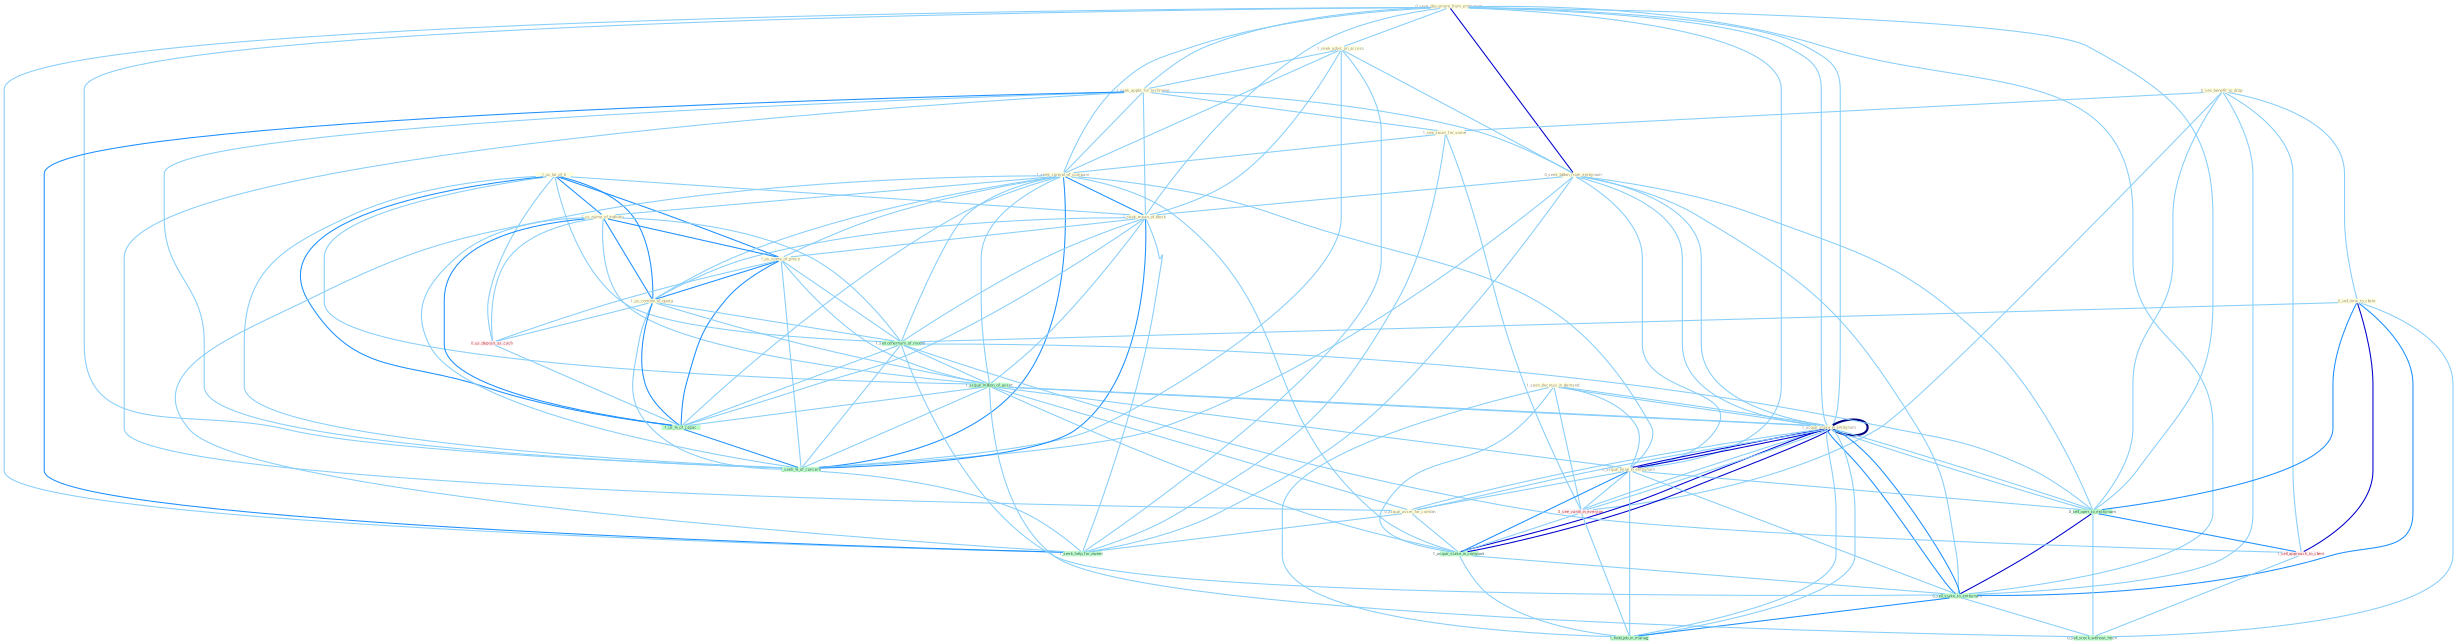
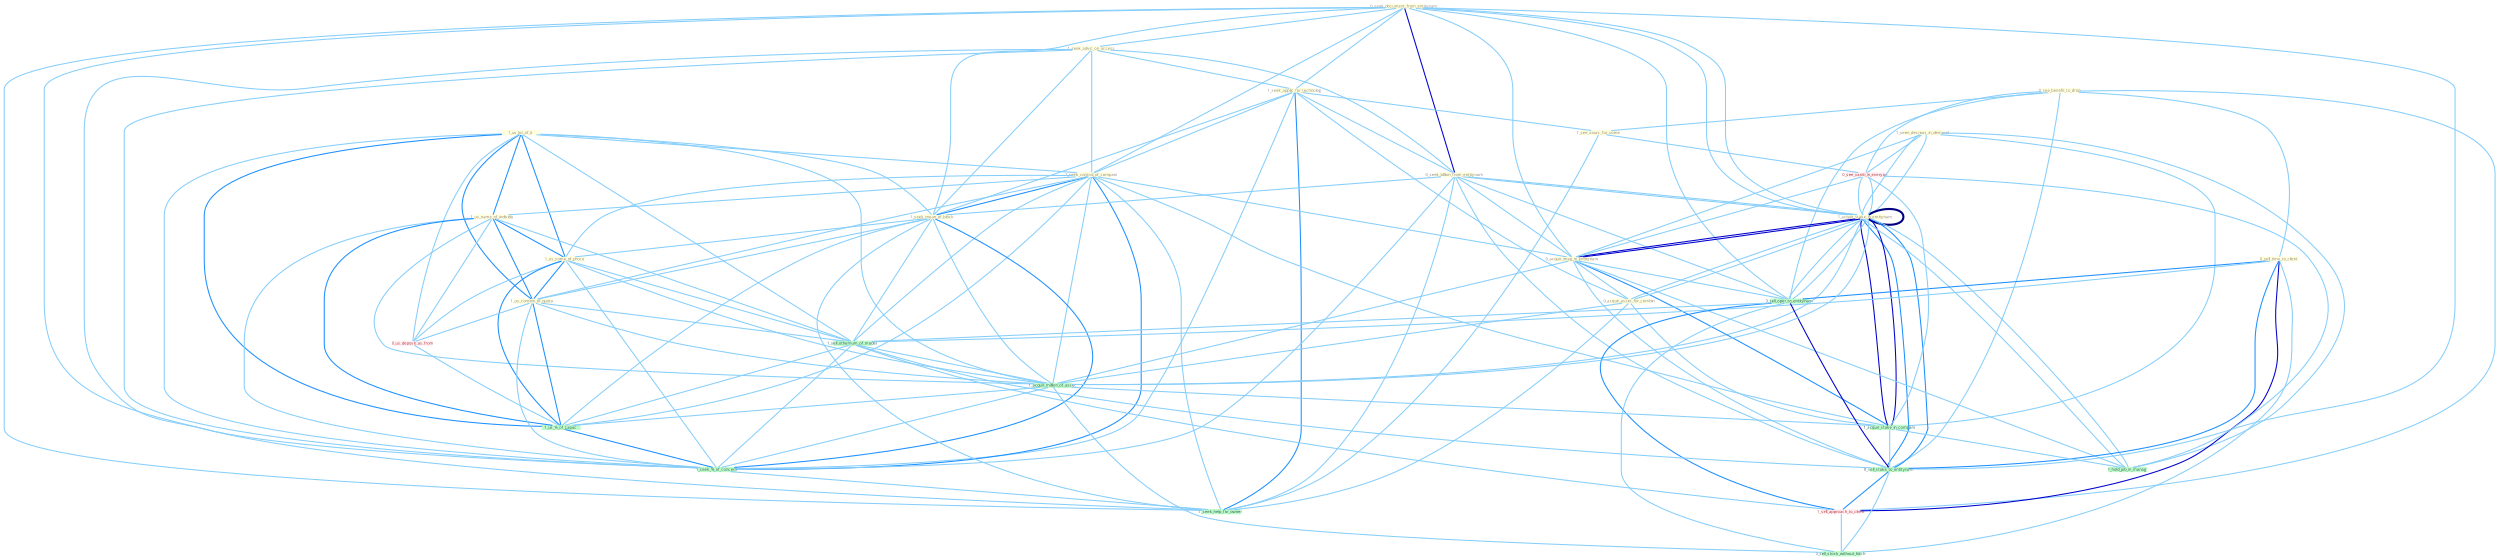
  graph {
    fontname="Open Sans"
    node [color="#ffffe0" fixedsize=true fontcolor="#8b7d6b" fontname="Open Sans" fontsize=4 shape=polygon style=filled]
    edge [color="#87cefa" fontname="Open Sans" w=1]
    "0_seek_document_from_entitynam " [height=.06 width=.5]
    "1_us_lot_of_it " [height=.06 width=.5]
    "0_see_benefit_to_drop " [height=.06 width=.5]
    "1_seen_decreas_in_demand " [height=.06 width=.5]
    "1_seek_advic_on_access " [height=.06 width=.5]
    "1_seek_applic_for_technolog " [height=.06 width=.5]
    "1_see_sourc_for_some " [height=.06 width=.5]
    "1_seek_control_of_compani " [height=.06 width=.5]
    "0_seek_billion_from_entitynam " [height=.06 width=.5]
    "1_acquir_stake_in_entitynam " [height=.06 width=.5]
    "1_us_name_of_individu " [height=.06 width=.5]
    "0_acquir_imag_in_entitynam " [height=.06 width=.5]
    "1_seek_mean_of_block " [height=.06 width=.5]
    "0_acquir_asset_for_combin " [height=.06 width=.5]
    "1_us_some_of_proce " [height=.06 width=.5]
    "0_sell_time_to_client " [height=.06 width=.5]
    "1_us_combin_of_quota " [height=.06 width=.5]
    "0_see_vaniti_in_everyon " [color="#fff0f5" fontcolor="#b22222" height=.06 width=.5]
-   "0_us_deposit_as_cach " [color="#fff0f5" fontcolor="#b22222" height=.06 width=.5]
+   "0_us_deposit_as_cach " [color="#fff0f5" fontcolor="#b22222" height=.06 width=.5 label="0_us_deposit_as_from"]
    "1_sell_approach_to_client " [color="#fff0f5" fontcolor="#b22222" height=.06 width=.5]
    "0_sell_oper_to_entitynam " [color="#BDFCC9" fontcolor="#2f4f4f" height=.06 width=.5]
    "0_sell_stake_to_entitynam " [color="#BDFCC9" fontcolor="#2f4f4f" height=.06 width=.5]
    "1_seek_%_of_concern " [color="#BDFCC9" fontcolor="#2f4f4f" height=.06 width=.5]
    "1_seek_help_for_owner " [color="#BDFCC9" fontcolor="#2f4f4f" height=.06 width=.5]
    "1_sell_othernum_of_model " [color="#BDFCC9" fontcolor="#2f4f4f" height=.06 width=.5]
    "1_acquir_million_of_asset " [color="#BDFCC9" fontcolor="#2f4f4f" height=.06 width=.5]
    "1_us_%_of_capac " [color="#BDFCC9" fontcolor="#2f4f4f" height=.06 width=.5]
    "1_acquir_stake_in_compani " [color="#BDFCC9" fontcolor="#2f4f4f" height=.06 width=.5]
    "1_hold_job_in_manag " [color="#BDFCC9" fontcolor="#2f4f4f" height=.06 width=.5]
    "0_sell_stock_without_hitch " [color="#BDFCC9" fontcolor="#2f4f4f" height=.06 width=.5]
    subgraph sub_1 {
      "0_seek_document_from_entitynam "
      "1_us_lot_of_it "
      "0_see_benefit_to_drop "
      "1_seen_decreas_in_demand "
      "1_seek_advic_on_access "
      "1_seek_applic_for_technolog "
      "1_see_sourc_for_some "
      "1_seek_control_of_compani "
      "0_seek_billion_from_entitynam "
      "1_acquir_stake_in_entitynam "
      "1_us_name_of_individu "
      "0_acquir_imag_in_entitynam "
      "1_seek_mean_of_block "
      "0_acquir_asset_for_combin "
      "1_us_some_of_proce "
      "0_sell_time_to_client "
      "1_us_combin_of_quota "
    }
    subgraph sub_2 {
      "1_acquir_stake_in_entitynam "
      "0_see_vaniti_in_everyon "
      "0_us_deposit_as_cach "
      "1_sell_approach_to_client "
    }
    "0_seek_document_from_entitynam " -- "1_seek_advic_on_access "
    "0_seek_document_from_entitynam " -- "1_seek_applic_for_technolog "
    "0_seek_document_from_entitynam " -- "1_seek_control_of_compani "
    "0_seek_document_from_entitynam " -- "0_seek_billion_from_entitynam " [color="#0000cd" w=3]
    "0_seek_document_from_entitynam " -- "1_acquir_stake_in_entitynam "
    "0_seek_document_from_entitynam " -- "1_acquir_stake_in_entitynam "
    "0_seek_document_from_entitynam " -- "0_acquir_imag_in_entitynam "
    "0_seek_document_from_entitynam " -- "1_seek_mean_of_block "
    "0_seek_document_from_entitynam " -- "0_sell_oper_to_entitynam "
    "0_seek_document_from_entitynam " -- "0_sell_stake_to_entitynam "
    "0_seek_document_from_entitynam " -- "1_seek_%_of_concern "
    "0_seek_document_from_entitynam " -- "1_seek_help_for_owner "
-   "1_see_sourc_for_some " -- "1_seek_control_of_compani "
+   "1_us_lot_of_it " -- "1_seek_control_of_compani "
    "1_us_lot_of_it " -- "1_us_name_of_individu " [color="#1e90ff" w=2]
    "1_us_lot_of_it " -- "1_seek_mean_of_block "
    "1_us_lot_of_it " -- "1_us_some_of_proce " [color="#1e90ff" w=2]
    "1_us_lot_of_it " -- "1_us_combin_of_quota " [color="#1e90ff" w=2]
    "1_us_lot_of_it " -- "0_us_deposit_as_cach "
    "1_us_lot_of_it " -- "1_seek_%_of_concern "
    "1_us_lot_of_it " -- "1_sell_othernum_of_model "
    "1_us_lot_of_it " -- "1_acquir_million_of_asset "
    "1_us_lot_of_it " -- "1_us_%_of_capac " [color="#1e90ff" w=2]
    "0_see_benefit_to_drop " -- "1_see_sourc_for_some "
    "0_see_benefit_to_drop " -- "0_sell_time_to_client "
    "0_see_benefit_to_drop " -- "0_see_vaniti_in_everyon "
    "0_see_benefit_to_drop " -- "1_sell_approach_to_client "
    "0_see_benefit_to_drop " -- "0_sell_oper_to_entitynam "
    "0_see_benefit_to_drop " -- "0_sell_stake_to_entitynam "
    "1_seen_decreas_in_demand " -- "1_acquir_stake_in_entitynam "
    "1_seen_decreas_in_demand " -- "1_acquir_stake_in_entitynam "
    "1_seen_decreas_in_demand " -- "0_acquir_imag_in_entitynam "
    "1_seen_decreas_in_demand " -- "0_see_vaniti_in_everyon "
    "1_seen_decreas_in_demand " -- "1_acquir_stake_in_compani "
    "1_seen_decreas_in_demand " -- "1_hold_job_in_manag "
    "1_seek_advic_on_access " -- "1_seek_applic_for_technolog "
    "1_seek_advic_on_access " -- "1_seek_control_of_compani "
    "1_seek_advic_on_access " -- "0_seek_billion_from_entitynam "
    "1_seek_advic_on_access " -- "1_seek_mean_of_block "
    "1_seek_advic_on_access " -- "1_seek_%_of_concern "
    "1_seek_advic_on_access " -- "1_seek_help_for_owner "
    "1_seek_applic_for_technolog " -- "1_see_sourc_for_some "
    "1_seek_applic_for_technolog " -- "1_seek_control_of_compani "
    "1_seek_applic_for_technolog " -- "0_seek_billion_from_entitynam "
    "1_seek_applic_for_technolog " -- "1_seek_mean_of_block "
    "1_seek_applic_for_technolog " -- "0_acquir_asset_for_combin "
    "1_seek_applic_for_technolog " -- "1_seek_%_of_concern "
    "1_seek_applic_for_technolog " -- "1_seek_help_for_owner " [color="#1e90ff" w=2]
    "1_see_sourc_for_some " -- "0_see_vaniti_in_everyon "
    "1_see_sourc_for_some " -- "1_seek_help_for_owner "
    "1_seek_control_of_compani " -- "1_us_name_of_individu "
    "1_seek_control_of_compani " -- "0_acquir_imag_in_entitynam "
    "1_seek_control_of_compani " -- "1_seek_mean_of_block " [color="#1e90ff" w=2]
    "1_seek_control_of_compani " -- "1_us_some_of_proce "
    "1_seek_control_of_compani " -- "1_us_combin_of_quota "
    "1_seek_control_of_compani " -- "1_seek_%_of_concern " [color="#1e90ff" w=2]
    "1_seek_control_of_compani " -- "1_seek_help_for_owner "
    "1_seek_control_of_compani " -- "1_sell_othernum_of_model "
    "1_seek_control_of_compani " -- "1_acquir_million_of_asset "
    "1_seek_control_of_compani " -- "1_us_%_of_capac "
    "1_seek_control_of_compani " -- "1_acquir_stake_in_compani "
    "0_seek_billion_from_entitynam " -- "1_acquir_stake_in_entitynam "
    "0_seek_billion_from_entitynam " -- "1_acquir_stake_in_entitynam "
    "0_seek_billion_from_entitynam " -- "0_acquir_imag_in_entitynam "
    "0_seek_billion_from_entitynam " -- "1_seek_mean_of_block "
    "0_seek_billion_from_entitynam " -- "0_sell_oper_to_entitynam "
    "0_seek_billion_from_entitynam " -- "0_sell_stake_to_entitynam "
    "0_seek_billion_from_entitynam " -- "1_seek_%_of_concern "
    "0_seek_billion_from_entitynam " -- "1_seek_help_for_owner "
    "1_acquir_stake_in_entitynam " -- "1_acquir_stake_in_entitynam " [color="#000080" style=bold w=4]
    "1_acquir_stake_in_entitynam " -- "0_acquir_imag_in_entitynam " [color="#0000cd" w=3]
    "1_acquir_stake_in_entitynam " -- "0_acquir_asset_for_combin "
    "1_acquir_stake_in_entitynam " -- "0_see_vaniti_in_everyon "
    "1_acquir_stake_in_entitynam " -- "0_sell_oper_to_entitynam "
    "1_acquir_stake_in_entitynam " -- "0_sell_stake_to_entitynam " [color="#1e90ff" w=2]
    "1_acquir_stake_in_entitynam " -- "0_sell_stake_to_entitynam " [color="#1e90ff" w=2]
    "1_acquir_stake_in_entitynam " -- "1_acquir_million_of_asset "
    "1_acquir_stake_in_entitynam " -- "1_acquir_stake_in_compani " [color="#0000cd" w=3]
    "1_acquir_stake_in_entitynam " -- "1_acquir_stake_in_compani " [color="#0000cd" w=3]
    "1_acquir_stake_in_entitynam " -- "1_hold_job_in_manag "
    "1_acquir_stake_in_entitynam " -- "1_hold_job_in_manag "
    "1_us_name_of_individu " -- "1_us_some_of_proce " [color="#1e90ff" w=2]
    "1_us_name_of_individu " -- "1_us_combin_of_quota " [color="#1e90ff" w=2]
    "1_us_name_of_individu " -- "0_us_deposit_as_cach "
    "1_us_name_of_individu " -- "1_seek_%_of_concern "
    "1_us_name_of_individu " -- "1_sell_othernum_of_model "
    "1_us_name_of_individu " -- "1_acquir_million_of_asset "
    "1_us_name_of_individu " -- "1_us_%_of_capac " [color="#1e90ff" w=2]
    "0_acquir_imag_in_entitynam " -- "1_acquir_stake_in_entitynam " [color="#0000cd" w=3]
    "0_acquir_imag_in_entitynam " -- "0_acquir_asset_for_combin "
    "0_acquir_imag_in_entitynam " -- "0_see_vaniti_in_everyon "
    "0_acquir_imag_in_entitynam " -- "0_sell_oper_to_entitynam "
    "0_acquir_imag_in_entitynam " -- "0_sell_stake_to_entitynam "
    "0_acquir_imag_in_entitynam " -- "1_acquir_million_of_asset "
    "0_acquir_imag_in_entitynam " -- "1_acquir_stake_in_compani " [color="#1e90ff" w=2]
    "0_acquir_imag_in_entitynam " -- "1_hold_job_in_manag "
    "1_seek_mean_of_block " -- "1_us_some_of_proce "
    "1_seek_mean_of_block " -- "1_us_combin_of_quota "
    "1_seek_mean_of_block " -- "1_seek_%_of_concern " [color="#1e90ff" w=2]
    "1_seek_mean_of_block " -- "1_seek_help_for_owner "
    "1_seek_mean_of_block " -- "1_sell_othernum_of_model "
    "1_seek_mean_of_block " -- "1_acquir_million_of_asset "
    "1_seek_mean_of_block " -- "1_us_%_of_capac "
    "0_acquir_asset_for_combin " -- "1_acquir_stake_in_entitynam "
    "0_acquir_asset_for_combin " -- "1_seek_help_for_owner "
    "0_acquir_asset_for_combin " -- "1_acquir_million_of_asset "
    "0_acquir_asset_for_combin " -- "1_acquir_stake_in_compani "
    "1_us_some_of_proce " -- "1_us_combin_of_quota " [color="#1e90ff" w=2]
    "1_us_some_of_proce " -- "0_us_deposit_as_cach "
    "1_us_some_of_proce " -- "1_seek_%_of_concern "
    "1_us_some_of_proce " -- "1_sell_othernum_of_model "
    "1_us_some_of_proce " -- "1_acquir_million_of_asset "
    "1_us_some_of_proce " -- "1_us_%_of_capac " [color="#1e90ff" w=2]
    "0_sell_time_to_client " -- "1_sell_approach_to_client " [color="#0000cd" w=3]
    "0_sell_time_to_client " -- "0_sell_oper_to_entitynam " [color="#1e90ff" w=2]
    "0_sell_time_to_client " -- "0_sell_stake_to_entitynam " [color="#1e90ff" w=2]
    "0_sell_time_to_client " -- "1_sell_othernum_of_model "
    "0_sell_time_to_client " -- "0_sell_stock_without_hitch "
    "1_us_combin_of_quota " -- "0_us_deposit_as_cach "
    "1_us_combin_of_quota " -- "1_seek_%_of_concern "
    "1_us_combin_of_quota " -- "1_sell_othernum_of_model "
    "1_us_combin_of_quota " -- "1_acquir_million_of_asset "
    "1_us_combin_of_quota " -- "1_us_%_of_capac " [color="#1e90ff" w=2]
    "0_see_vaniti_in_everyon " -- "1_acquir_stake_in_entitynam "
    "0_see_vaniti_in_everyon " -- "1_acquir_stake_in_compani "
    "0_see_vaniti_in_everyon " -- "1_hold_job_in_manag "
    "0_us_deposit_as_cach " -- "1_us_%_of_capac "
    "1_sell_approach_to_client " -- "0_sell_stock_without_hitch "
    "0_sell_oper_to_entitynam " -- "1_acquir_stake_in_entitynam "
    "0_sell_oper_to_entitynam " -- "1_sell_approach_to_client " [color="#1e90ff" w=2]
    "0_sell_oper_to_entitynam " -- "0_sell_stake_to_entitynam " [color="#0000cd" w=3]
    "0_sell_oper_to_entitynam " -- "1_sell_othernum_of_model "
    "0_sell_oper_to_entitynam " -- "0_sell_stock_without_hitch "
-   "0_sell_stake_to_entitynam " -- "1_hold_job_in_manag " [color="#1e90ff" w=2]
+   "0_sell_stake_to_entitynam " -- "1_sell_approach_to_client " [color="#1e90ff" w=2]
    "0_sell_stake_to_entitynam " -- "0_sell_stock_without_hitch "
    "1_seek_%_of_concern " -- "1_seek_help_for_owner "
    "1_sell_othernum_of_model " -- "1_sell_approach_to_client "
    "1_sell_othernum_of_model " -- "0_sell_stake_to_entitynam "
    "1_sell_othernum_of_model " -- "1_seek_%_of_concern "
    "1_sell_othernum_of_model " -- "1_acquir_million_of_asset "
    "1_sell_othernum_of_model " -- "1_us_%_of_capac "
    "1_acquir_million_of_asset " -- "1_acquir_stake_in_entitynam "
    "1_acquir_million_of_asset " -- "1_seek_%_of_concern "
    "1_acquir_million_of_asset " -- "1_us_%_of_capac "
    "1_acquir_million_of_asset " -- "1_acquir_stake_in_compani "
    "1_acquir_million_of_asset " -- "0_sell_stock_without_hitch "
    "1_us_%_of_capac " -- "1_seek_%_of_concern " [color="#1e90ff" w=2]
    "1_acquir_stake_in_compani " -- "0_sell_stake_to_entitynam "
    "1_acquir_stake_in_compani " -- "1_hold_job_in_manag "
  }
